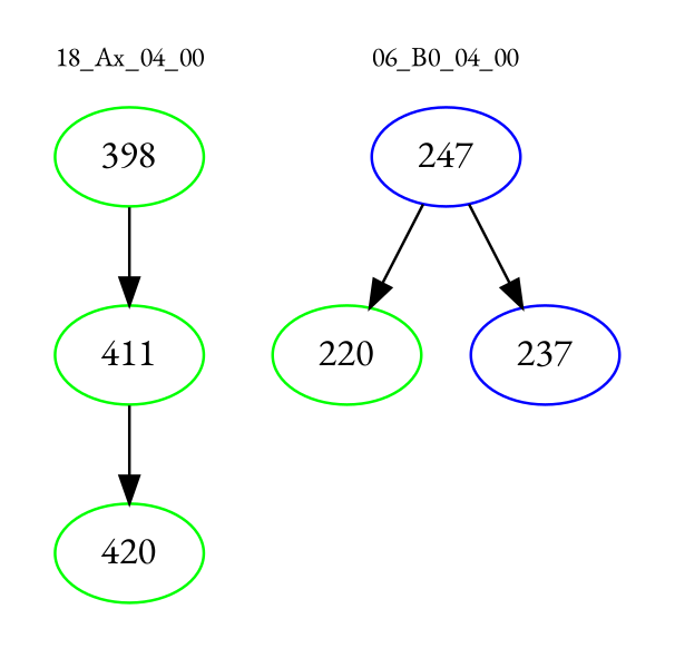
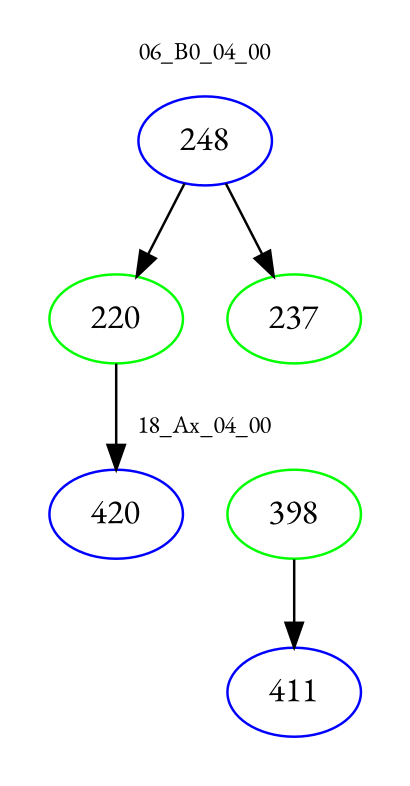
  digraph {
    fontname="EB Garamond"
    node [color=blue fontname="EB Garamond"]
    edge [color=black fontname="EB Garamond"]
-   n1 [color=green label=411]
+   n1 [label=411]
    n2 [color=green label=398]
-   n3 [color=green label=420]
-   n4 [label=247]
+   n3 [label=420]
+   n4 [label=248]
    n5 [color=green label=220]
-   n6 [label=237]
+   n6 [color=green label=237]
    subgraph cluster_1 {
      color=white
      fontsize=10
      label="18_Ax_04_00"
      n1
      n2
      n3
    }
    subgraph cluster_2 {
      color=white
      fontsize=10
      label="06_B0_04_00"
      n4
      n5
      n6
    }
-   n1 -> n3
+   n5 -> n3
    n2 -> n1
    n4 -> n5
    n4 -> n6
  }
